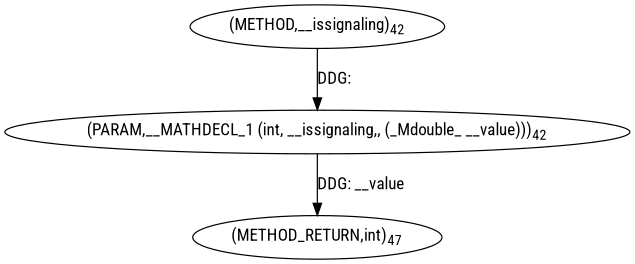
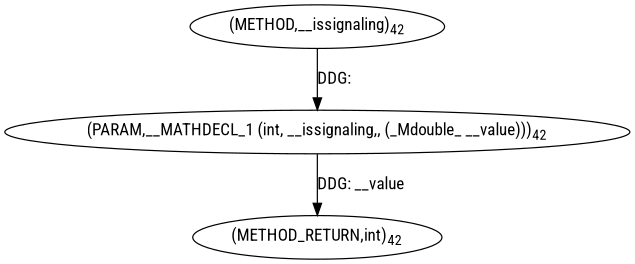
  digraph {
    fontname="Roboto Condensed"
    node [fontname="Roboto Condensed"]
    edge [fontname="Roboto Condensed"]
    n1 [label=<(METHOD,__issignaling)<SUB>42</SUB>>]
    n2 [label=<(PARAM,__MATHDECL_1 (int, __issignaling,, (_Mdouble_ __value)))<SUB>42</SUB>>]
-   n3 [label=<(METHOD_RETURN,int)<SUB>47</SUB>>]
+   n3 [label=<(METHOD_RETURN,int)<SUB>42</SUB>>]
    n1 -> n2 [label="DDG: "]
    n2 -> n3 [label="DDG: __value"]
  }
